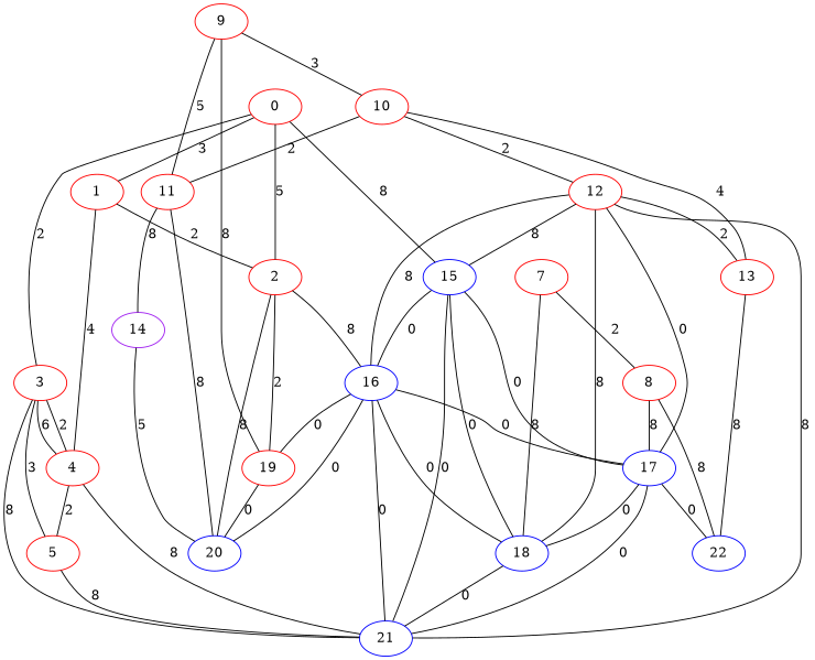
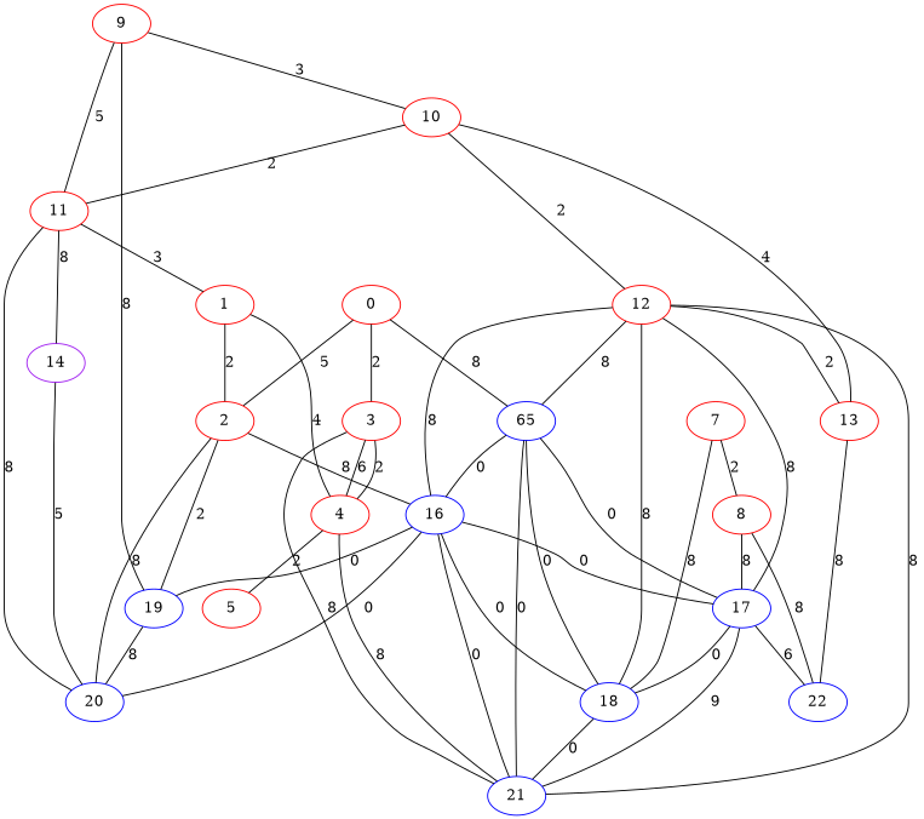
  graph {
    node [color=red weight=1]
    0
    1
    2
-   15 [color=blue weight=3]
+   15 [color=blue weight=3 label=65]
    3
    4
    16 [color=blue weight=3]
-   19 [weight=3]
+   19 [color=blue weight=3]
    20 [color=blue weight=3]
    21 [color=blue weight=3]
    18 [color=blue weight=3]
    17 [color=blue weight=3]
    5
    7
    8
    22 [color=blue weight=3]
    9
    10
    11
    12
    13
    14 [color=purple weight=4]
-   0 -- 1 [label=3]
+   11 -- 1 [label=3]
    0 -- 2 [label=5]
    0 -- 15 [label=8]
    0 -- 3 [label=2]
    1 -- 2 [label=2]
    1 -- 4 [label=4]
    2 -- 16 [label=8]
    2 -- 19 [label=2]
    2 -- 20 [label=8]
    15 -- 16 [label=0]
    15 -- 21 [label=0]
    15 -- 18 [label=0]
    15 -- 17 [label=0]
    3 -- 4 [label=6]
    3 -- 4 [label=2]
    3 -- 21 [label=8]
-   3 -- 5 [label=3]
    4 -- 21 [label=8]
    4 -- 5 [label=2]
    16 -- 19 [label=0]
    16 -- 20 [label=0]
    16 -- 21 [label=0]
    16 -- 18 [label=0]
    16 -- 17 [label=0]
-   19 -- 20 [label=0]
+   19 -- 20 [label=8]
    18 -- 21 [label=0]
-   17 -- 21 [label=0]
+   17 -- 21 [label=9]
    17 -- 18 [label=0]
-   17 -- 22 [label=0]
-   5 -- 21 [label=8]
+   17 -- 22 [label=6]
    7 -- 18 [label=8]
    7 -- 8 [label=2]
    8 -- 17 [label=8]
    8 -- 22 [label=8]
    9 -- 19 [label=8]
    9 -- 10 [label=3]
    9 -- 11 [label=5]
    10 -- 11 [label=2]
    10 -- 12 [label=2]
    10 -- 13 [label=4]
    11 -- 20 [label=8]
    11 -- 14 [label=8]
    12 -- 15 [label=8]
    12 -- 16 [label=8]
    12 -- 21 [label=8]
    12 -- 18 [label=8]
-   12 -- 17 [label=0]
+   12 -- 17 [label=8]
    12 -- 13 [label=2]
    13 -- 22 [label=8]
    14 -- 20 [label=5]
  }
